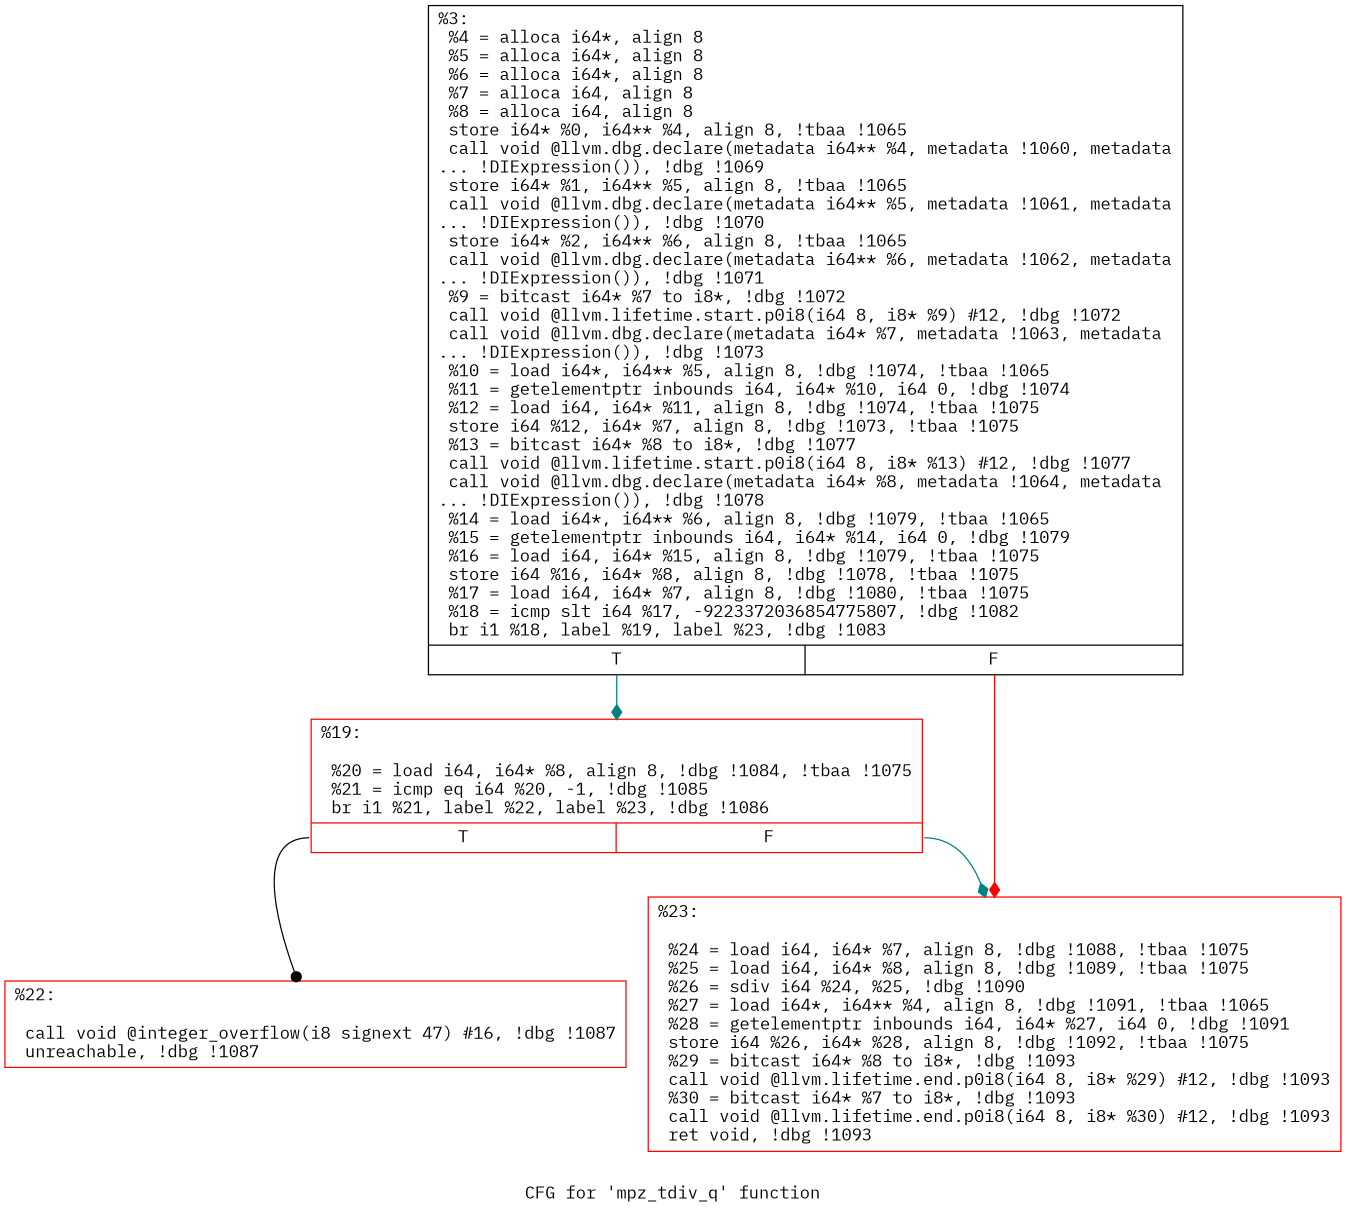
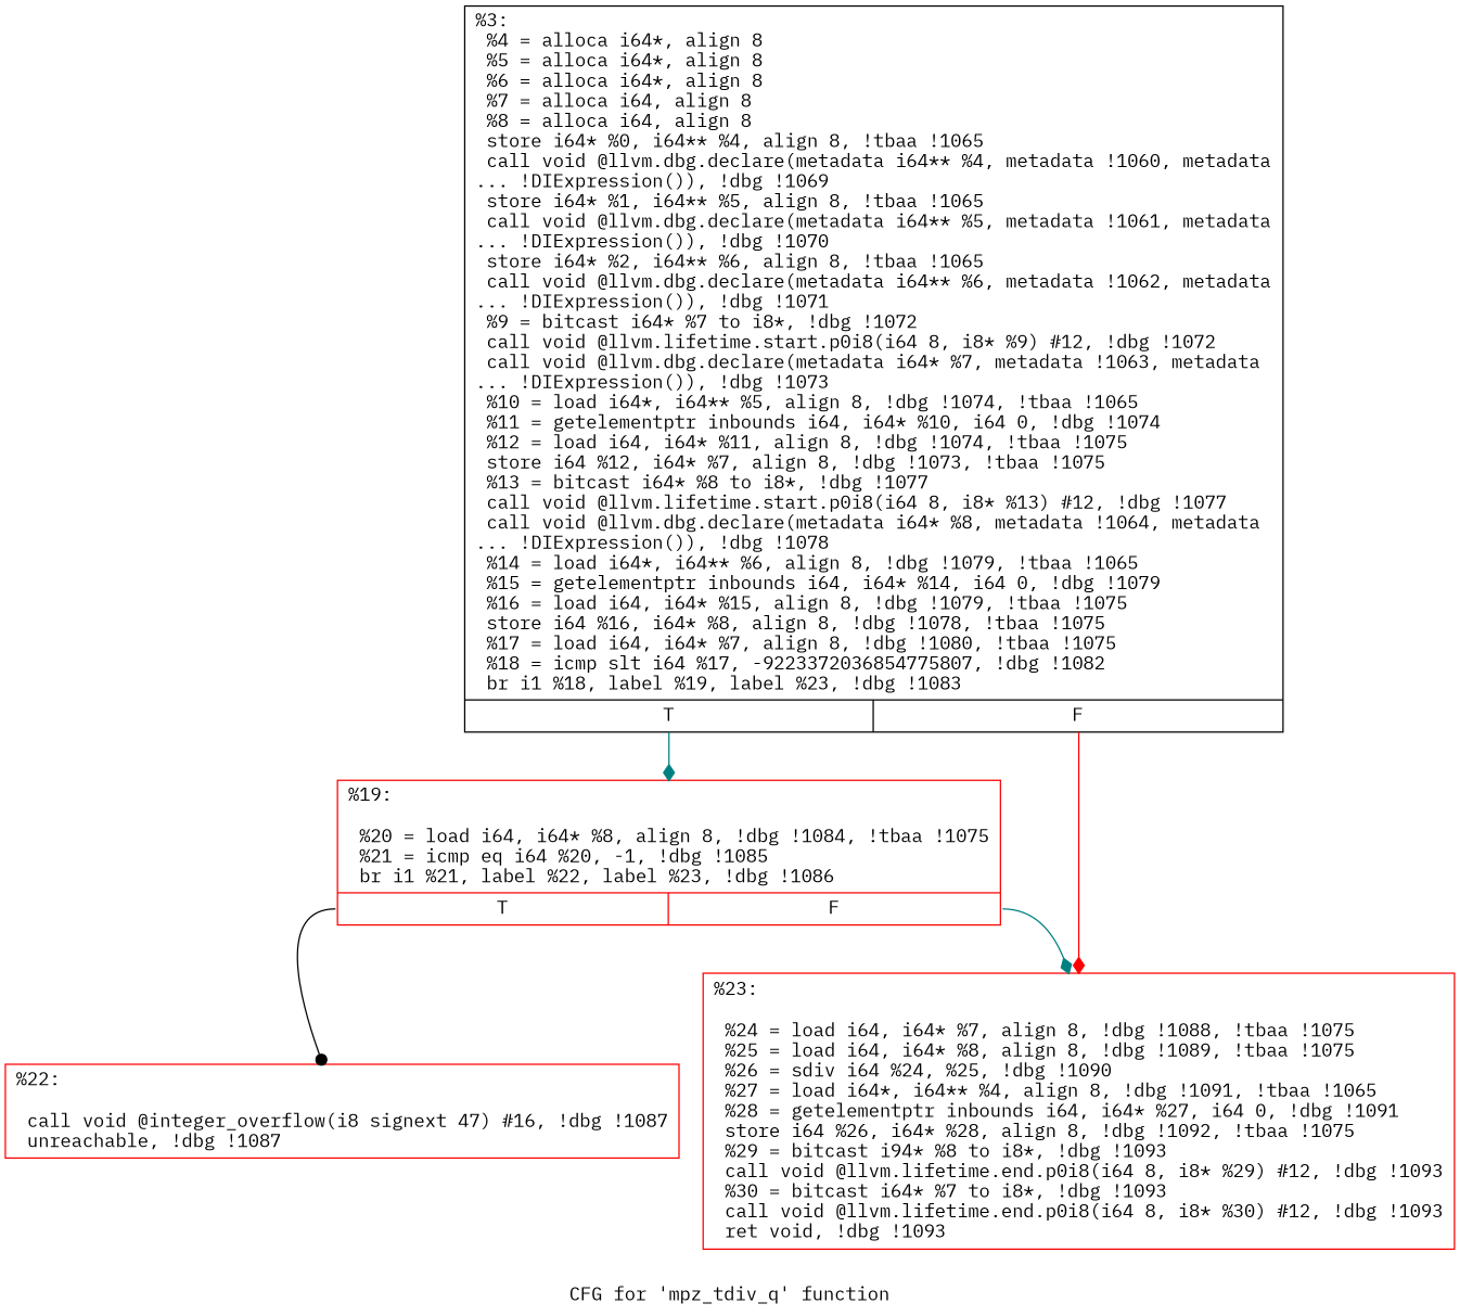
  digraph {
    fontname="IBM Plex Mono"
    label="CFG for 'mpz_tdiv_q' function"
    node [color=red fontname="IBM Plex Mono" shape=record]
    edge [arrowhead=diamond color=teal fontname="IBM Plex Mono" tailport=s0]
    n1 [color=black label="{%3:\l  %4 = alloca i64*, align 8\l  %5 = alloca i64*, align 8\l  %6 = alloca i64*, align 8\l  %7 = alloca i64, align 8\l  %8 = alloca i64, align 8\l  store i64* %0, i64** %4, align 8, !tbaa !1065\l  call void @llvm.dbg.declare(metadata i64** %4, metadata !1060, metadata\l... !DIExpression()), !dbg !1069\l  store i64* %1, i64** %5, align 8, !tbaa !1065\l  call void @llvm.dbg.declare(metadata i64** %5, metadata !1061, metadata\l... !DIExpression()), !dbg !1070\l  store i64* %2, i64** %6, align 8, !tbaa !1065\l  call void @llvm.dbg.declare(metadata i64** %6, metadata !1062, metadata\l... !DIExpression()), !dbg !1071\l  %9 = bitcast i64* %7 to i8*, !dbg !1072\l  call void @llvm.lifetime.start.p0i8(i64 8, i8* %9) #12, !dbg !1072\l  call void @llvm.dbg.declare(metadata i64* %7, metadata !1063, metadata\l... !DIExpression()), !dbg !1073\l  %10 = load i64*, i64** %5, align 8, !dbg !1074, !tbaa !1065\l  %11 = getelementptr inbounds i64, i64* %10, i64 0, !dbg !1074\l  %12 = load i64, i64* %11, align 8, !dbg !1074, !tbaa !1075\l  store i64 %12, i64* %7, align 8, !dbg !1073, !tbaa !1075\l  %13 = bitcast i64* %8 to i8*, !dbg !1077\l  call void @llvm.lifetime.start.p0i8(i64 8, i8* %13) #12, !dbg !1077\l  call void @llvm.dbg.declare(metadata i64* %8, metadata !1064, metadata\l... !DIExpression()), !dbg !1078\l  %14 = load i64*, i64** %6, align 8, !dbg !1079, !tbaa !1065\l  %15 = getelementptr inbounds i64, i64* %14, i64 0, !dbg !1079\l  %16 = load i64, i64* %15, align 8, !dbg !1079, !tbaa !1075\l  store i64 %16, i64* %8, align 8, !dbg !1078, !tbaa !1075\l  %17 = load i64, i64* %7, align 8, !dbg !1080, !tbaa !1075\l  %18 = icmp slt i64 %17, -9223372036854775807, !dbg !1082\l  br i1 %18, label %19, label %23, !dbg !1083\l|{<s0>T|<s1>F}}"]
    n2 [label="{%19:\l\l  %20 = load i64, i64* %8, align 8, !dbg !1084, !tbaa !1075\l  %21 = icmp eq i64 %20, -1, !dbg !1085\l  br i1 %21, label %22, label %23, !dbg !1086\l|{<s0>T|<s1>F}}"]
-   n3 [label="{%23:\l\l  %24 = load i64, i64* %7, align 8, !dbg !1088, !tbaa !1075\l  %25 = load i64, i64* %8, align 8, !dbg !1089, !tbaa !1075\l  %26 = sdiv i64 %24, %25, !dbg !1090\l  %27 = load i64*, i64** %4, align 8, !dbg !1091, !tbaa !1065\l  %28 = getelementptr inbounds i64, i64* %27, i64 0, !dbg !1091\l  store i64 %26, i64* %28, align 8, !dbg !1092, !tbaa !1075\l  %29 = bitcast i64* %8 to i8*, !dbg !1093\l  call void @llvm.lifetime.end.p0i8(i64 8, i8* %29) #12, !dbg !1093\l  %30 = bitcast i64* %7 to i8*, !dbg !1093\l  call void @llvm.lifetime.end.p0i8(i64 8, i8* %30) #12, !dbg !1093\l  ret void, !dbg !1093\l}"]
+   n3 [label="{%23:\l\l  %24 = load i64, i64* %7, align 8, !dbg !1088, !tbaa !1075\l  %25 = load i64, i64* %8, align 8, !dbg !1089, !tbaa !1075\l  %26 = sdiv i64 %24, %25, !dbg !1090\l  %27 = load i64*, i64** %4, align 8, !dbg !1091, !tbaa !1065\l  %28 = getelementptr inbounds i64, i64* %27, i64 0, !dbg !1091\l  store i64 %26, i64* %28, align 8, !dbg !1092, !tbaa !1075\l  %29 = bitcast i94* %8 to i8*, !dbg !1093\l  call void @llvm.lifetime.end.p0i8(i64 8, i8* %29) #12, !dbg !1093\l  %30 = bitcast i64* %7 to i8*, !dbg !1093\l  call void @llvm.lifetime.end.p0i8(i64 8, i8* %30) #12, !dbg !1093\l  ret void, !dbg !1093\l}"]
    n4 [label="{%22:\l\l  call void @integer_overflow(i8 signext 47) #16, !dbg !1087\l  unreachable, !dbg !1087\l}"]
    n1 -> n2
    n1 -> n3 [color=red tailport=s1]
    n2 -> n3 [tailport=s1]
    n2 -> n4 [arrowhead=dot color=black]
  }
